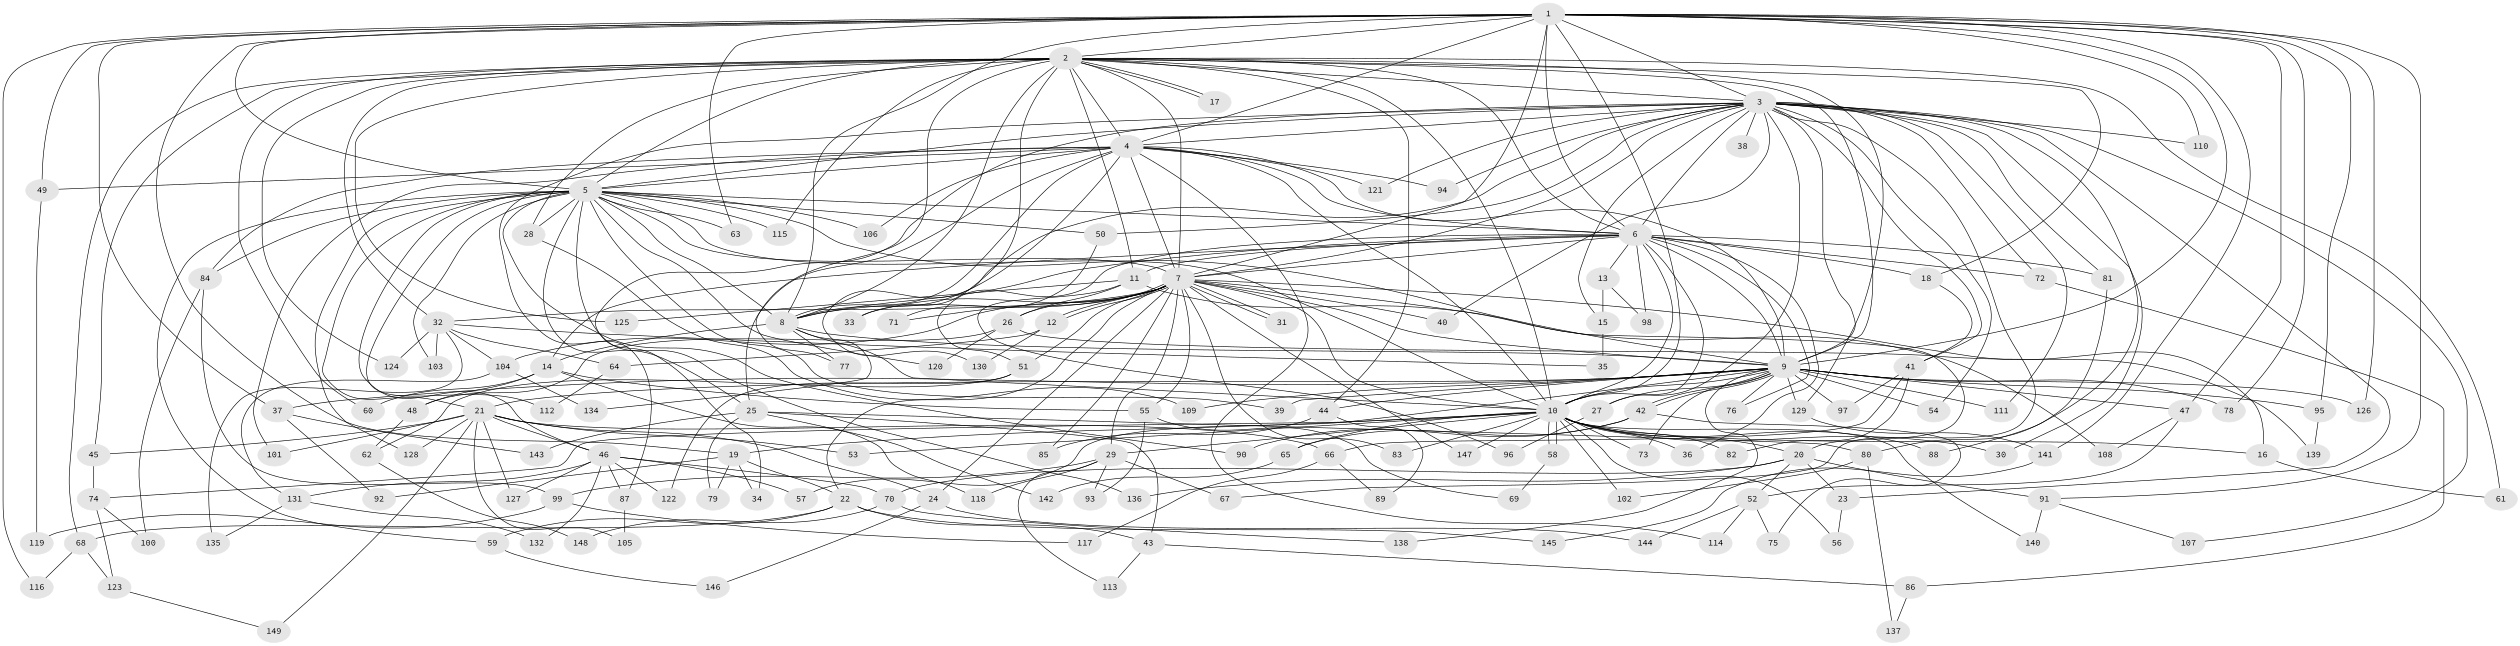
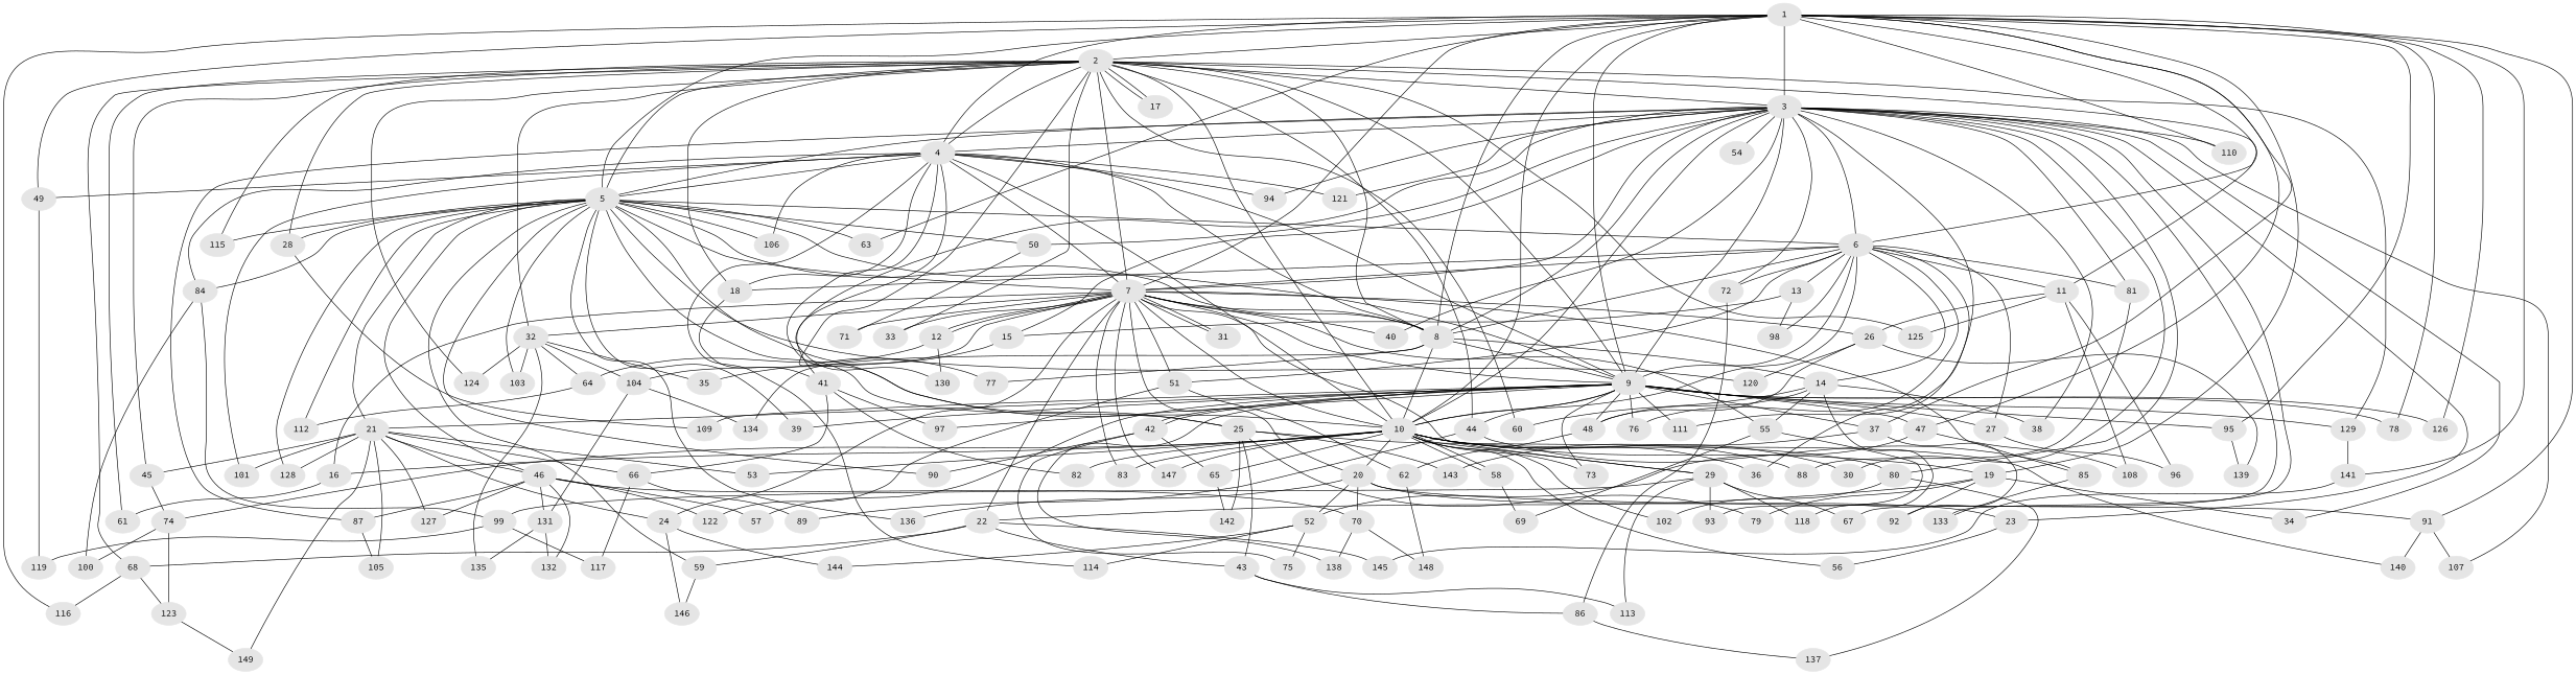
  graph {
    fontname="Source Code Pro"
    node [color=gray90 fontname="Source Code Pro" style=filled]
    edge [fontname="Source Code Pro"]
    1
    2
    3
    4
    5
    6
    7
    8
    9
    10
    19
    37
    47
    49
    63
    78
    91
    95
    110
    116
    126
    141
    11
    17
    18
    28
    32
    33
    44
    45
    60
    61
    68
    77
    115
    124
    125
    129
    15
    23
    30
    34
    38
    40
    41
    50
    54
    67
    72
    80
    81
    87
    94
    107
    111
    121
+   133
    25
    84
    101
    106
    114
    130
    21
    39
    46
    59
    90
    103
    112
    120
    128
    136
    13
    14
    27
    36
    51
    76
    98
    12
    16
    20
    22
    24
    26
    29
    31
    55
    71
    83
    85
    104
    147
    134
    42
    57
    73
    97
    109
    138
    53
    56
    58
    65
    74
    82
    88
    102
    140
    79
    92
    143
    108
    52
    119
    139
    145
    96
    64
    35
    135
    89
    123
    66
    86
    137
    105
    43
    142
    99
    100
    127
    149
    70
    122
    131
    132
    146
    48
    118
    62
    144
    93
    113
    69
    75
    148
    117
    1 -- 2
    1 -- 3
    1 -- 4
    1 -- 5
    1 -- 6
    1 -- 7
    1 -- 8
    1 -- 9
    1 -- 10
    1 -- 19
    1 -- 37
    1 -- 47
    1 -- 49
    1 -- 63
    1 -- 78
    1 -- 91
    1 -- 95
    1 -- 110
    1 -- 116
    1 -- 126
    1 -- 141
    2 -- 3
    2 -- 4
    2 -- 5
-   2 -- 6
    2 -- 7
    2 -- 8
    2 -- 9
    2 -- 10
    2 -- 11
    2 -- 17
    2 -- 17
    2 -- 18
    2 -- 28
    2 -- 32
    2 -- 33
    2 -- 44
    2 -- 45
    2 -- 60
    2 -- 61
    2 -- 68
    2 -- 77
    2 -- 115
    2 -- 124
    2 -- 125
    2 -- 129
    3 -- 4
    3 -- 5
    3 -- 6
    3 -- 7
    3 -- 8
    3 -- 9
    3 -- 10
    3 -- 110
    3 -- 15
    3 -- 23
    3 -- 30
    3 -- 34
    3 -- 38
    3 -- 40
    3 -- 41
    3 -- 50
    3 -- 54
    3 -- 67
    3 -- 72
    3 -- 80
    3 -- 81
    3 -- 87
    3 -- 94
    3 -- 107
    3 -- 111
    3 -- 121
+   3 -- 133
    4 -- 5
-   4 -- 6
+   4 -- 18
    4 -- 7
    4 -- 8
    4 -- 9
    4 -- 10
    4 -- 49
    4 -- 94
    4 -- 121
    4 -- 25
    4 -- 84
    4 -- 101
    4 -- 106
    4 -- 114
    4 -- 130
    5 -- 6
    5 -- 7
    5 -- 8
    5 -- 9
    5 -- 10
    5 -- 63
    5 -- 28
    5 -- 115
    5 -- 50
    5 -- 25
    5 -- 84
    5 -- 106
    5 -- 21
    5 -- 39
    5 -- 46
    5 -- 59
    5 -- 90
    5 -- 103
    5 -- 112
    5 -- 120
    5 -- 128
    5 -- 136
    6 -- 7
    6 -- 8
    6 -- 9
    6 -- 10
    6 -- 11
    6 -- 18
    6 -- 72
    6 -- 81
    6 -- 13
    6 -- 14
    6 -- 27
    6 -- 36
    6 -- 51
    6 -- 76
    6 -- 98
    7 -- 8
    7 -- 9
    7 -- 10
    7 -- 32
    7 -- 33
    7 -- 40
    7 -- 51
    7 -- 12
    7 -- 12
    7 -- 16
    7 -- 20
    7 -- 22
    7 -- 24
    7 -- 26
    7 -- 29
    7 -- 31
    7 -- 31
    7 -- 55
    7 -- 71
    7 -- 83
    7 -- 85
    7 -- 104
    7 -- 147
    8 -- 9
    8 -- 10
    8 -- 77
    8 -- 14
    8 -- 134
    9 -- 10
    9 -- 37
    9 -- 47
    9 -- 78
    9 -- 95
    9 -- 126
    9 -- 44
    9 -- 129
-   9 -- 54
+   9 -- 48
    9 -- 111
    9 -- 21
    9 -- 39
    9 -- 27
    9 -- 76
    9 -- 42
    9 -- 42
    9 -- 57
    9 -- 73
    9 -- 97
    9 -- 109
    9 -- 138
    10 -- 19
    10 -- 30
    10 -- 36
    10 -- 16
    10 -- 20
    10 -- 29
    10 -- 83
    10 -- 147
    10 -- 73
    10 -- 53
    10 -- 56
    10 -- 58
    10 -- 58
    10 -- 65
    10 -- 74
    10 -- 82
    10 -- 88
    10 -- 102
    10 -- 140
    19 -- 34
    19 -- 22
    19 -- 79
    19 -- 92
    37 -- 92
    37 -- 143
    47 -- 108
    47 -- 52
    49 -- 119
    91 -- 107
    91 -- 140
    95 -- 139
    141 -- 145
    11 -- 125
    11 -- 26
    11 -- 108
    11 -- 96
    18 -- 41
    28 -- 109
    32 -- 124
    32 -- 103
    32 -- 104
    32 -- 64
    32 -- 35
    32 -- 135
    44 -- 85
    44 -- 89
    45 -- 74
    68 -- 116
    68 -- 123
    129 -- 141
    15 -- 35
    23 -- 56
    41 -- 97
    41 -- 82
    41 -- 66
    50 -- 71
    72 -- 86
    80 -- 102
    80 -- 137
    81 -- 88
    87 -- 105
    25 -- 80
    25 -- 79
    25 -- 143
    25 -- 43
    25 -- 142
    84 -- 99
    84 -- 100
    21 -- 45
    21 -- 101
    21 -- 46
    21 -- 128
    21 -- 24
    21 -- 53
    21 -- 66
    21 -- 105
    21 -- 127
    21 -- 149
    46 -- 87
    46 -- 57
    46 -- 127
    46 -- 70
    46 -- 122
    46 -- 131
    46 -- 132
    59 -- 146
    13 -- 15
    13 -- 98
    14 -- 60
+   14 -- 38
    14 -- 55
    14 -- 48
    14 -- 118
    27 -- 96
    51 -- 122
    51 -- 62
    12 -- 130
    12 -- 64
    16 -- 61
    20 -- 91
    20 -- 23
    20 -- 136
    20 -- 52
    20 -- 70
    22 -- 68
    22 -- 59
    22 -- 145
    22 -- 43
    24 -- 146
    24 -- 144
    26 -- 120
    26 -- 139
    26 -- 48
    29 -- 67
    29 -- 99
    29 -- 118
    29 -- 93
    29 -- 113
    55 -- 93
    55 -- 69
+   85 -- 133
    104 -- 134
    104 -- 131
    42 -- 90
    42 -- 65
    42 -- 75
    58 -- 69
    65 -- 142
    74 -- 123
    74 -- 100
    52 -- 114
    52 -- 144
    52 -- 75
    64 -- 112
    123 -- 149
    66 -- 89
    66 -- 117
    86 -- 137
    43 -- 86
    43 -- 113
    99 -- 119
    99 -- 117
    70 -- 138
    70 -- 148
    131 -- 135
    131 -- 132
    48 -- 62
    62 -- 148
  }
